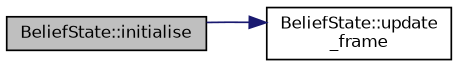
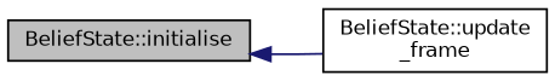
  digraph {
    rankdir=LR
    node [color=black fontname=Helvetica fontsize=10 shape=record style=filled]
    n1 [fillcolor=grey75 fontcolor=black height=0.2 label="BeliefState::initialise" width=0.4]
    n2 [fillcolor=white height=0.2 label="BeliefState::update\l_frame" width=0.4]
-   n2 -> n1 [color=midnightblue dir=back fontname=Helvetica fontsize=10 labelfontname=Helvetica labelfontsize=10 style=solid]
+   n1 -> n2 [color=midnightblue dir=back fontname=Helvetica fontsize=10 labelfontname=Helvetica labelfontsize=10 style=solid]
  }
